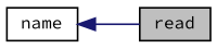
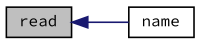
  digraph {
    rankdir=LR
    fontname="Source Code Pro"
    node [color=black fontname="Source Code Pro" fontsize=10 shape=record]
    n1 [fillcolor=grey75 fontcolor=black height=0.2 label=read style=filled width=0.4]
    n2 [height=0.2 label=name width=0.4]
-   n2 -> n1 [color=midnightblue dir=back fontname="Source Code Pro" fontsize=10 labelfontname=FreeSans labelfontsize=10 style=solid]
+   n1 -> n2 [color=midnightblue dir=back fontname="Source Code Pro" fontsize=10 labelfontname=FreeSans labelfontsize=10 style=solid]
  }
